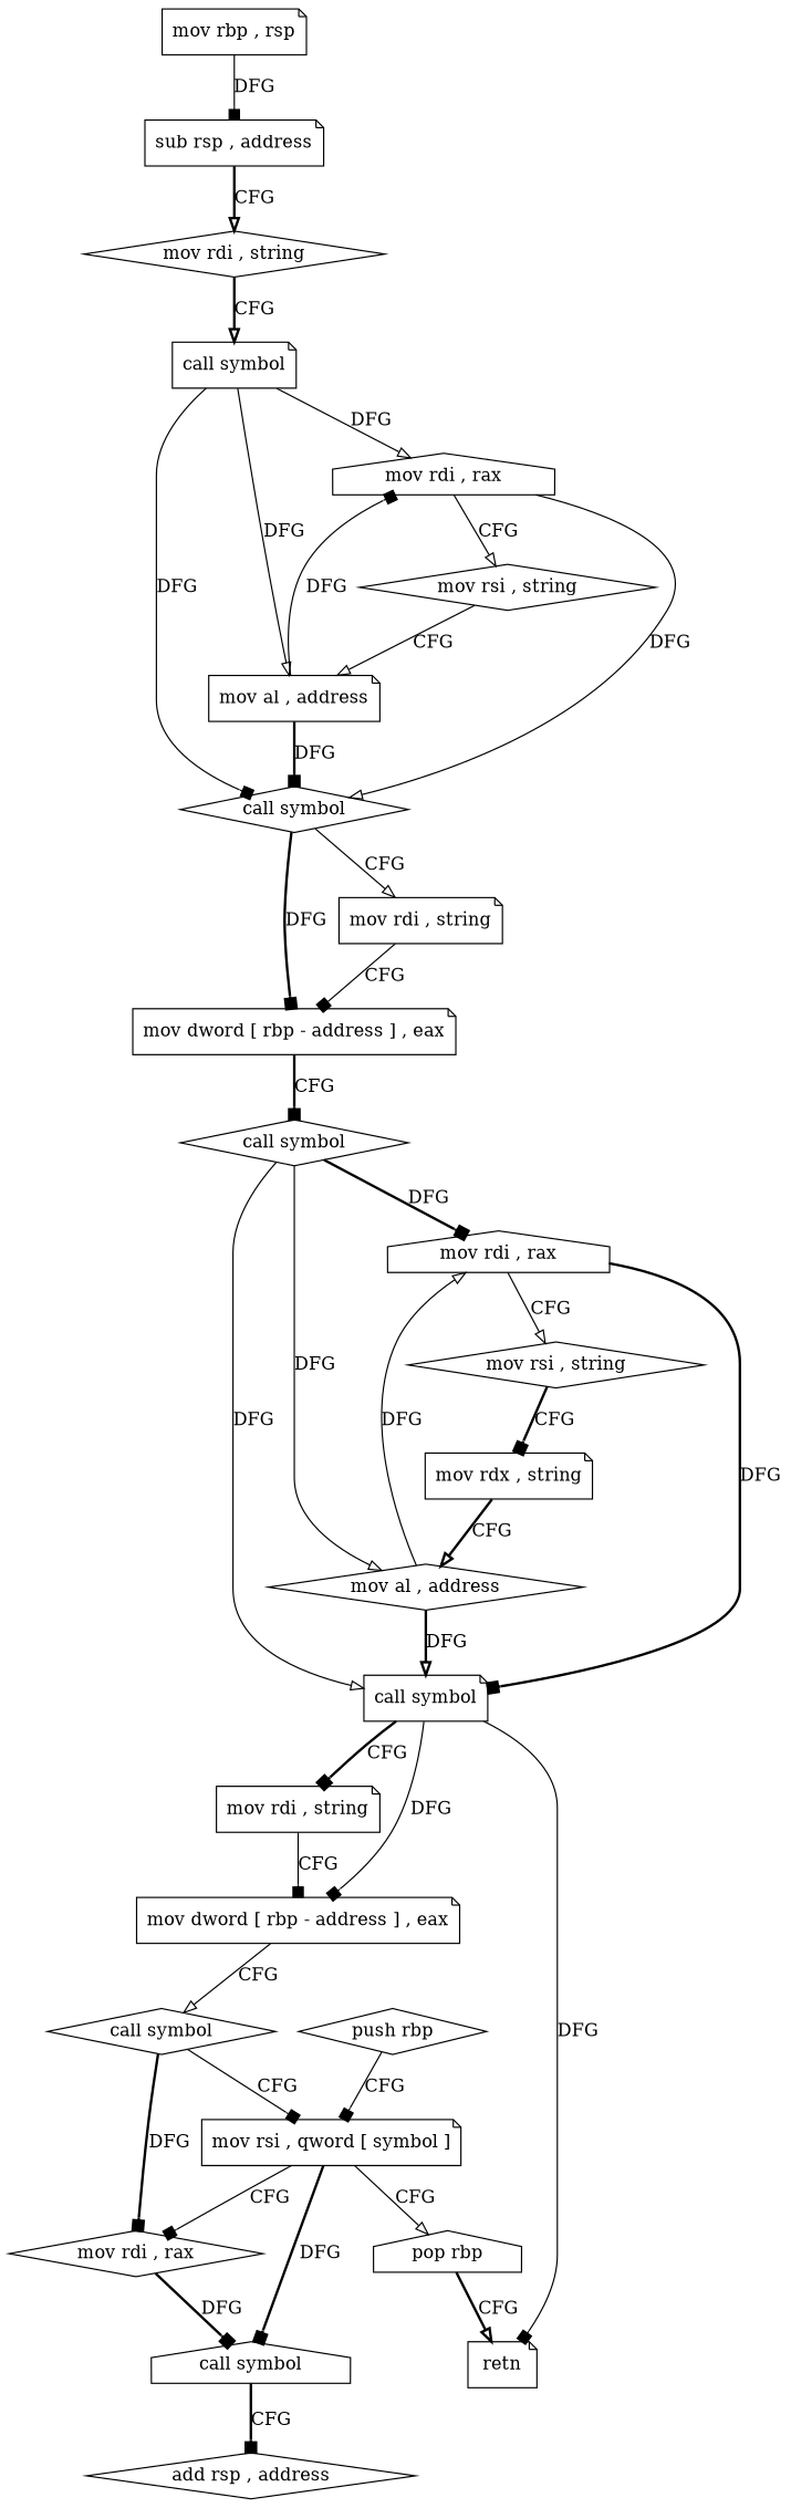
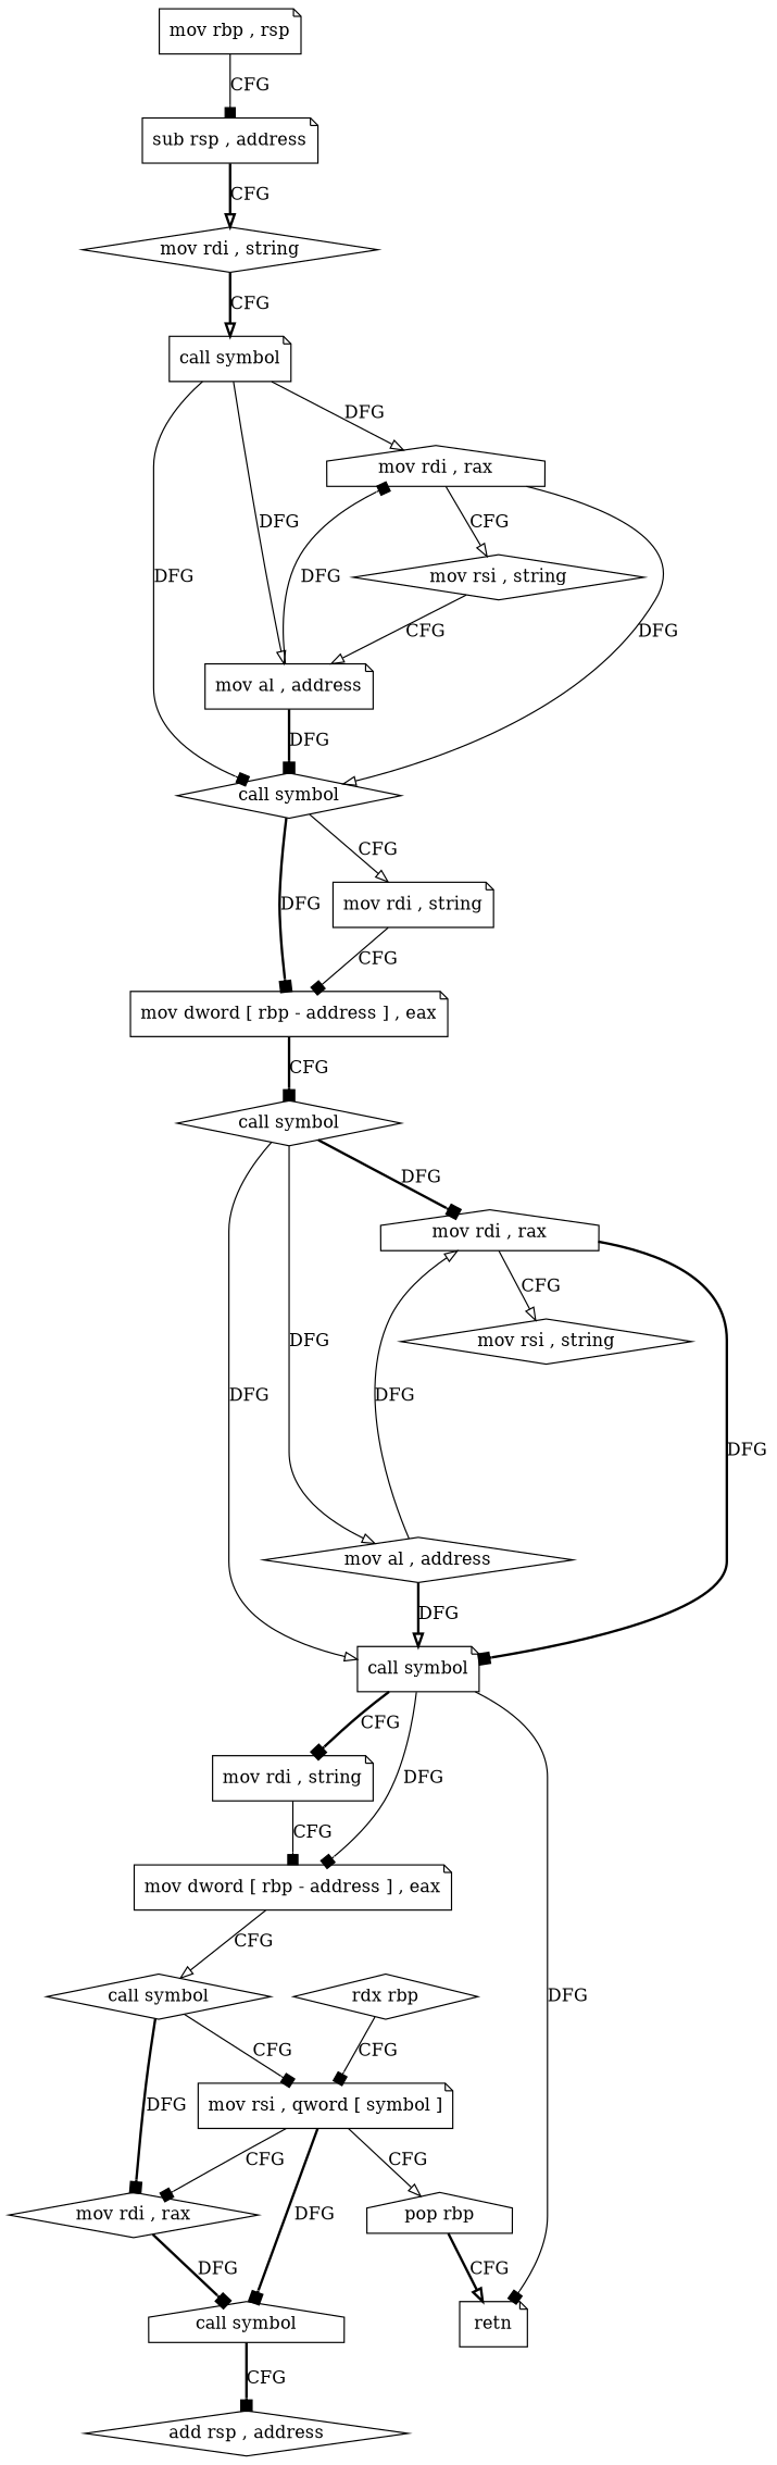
  digraph {
    node [shape=note]
    edge [arrowhead=box style=solid]
-   n1 [label="push rbp" shape=diamond]
+   n1 [label="rdx rbp" shape=diamond]
    n2 [label="mov rsi , qword [ symbol ]"]
    n3 [label="mov rbp , rsp"]
    n4 [label="sub rsp , address"]
    n5 [label="mov rdi , string" shape=diamond]
    n6 [label="call symbol"]
    n7 [label="mov rdi , rax" shape=house]
    n8 [label="mov al , address"]
    n9 [label="call symbol" shape=diamond]
    n10 [label="mov rsi , string" shape=diamond]
    n11 [label="mov rdi , string"]
    n12 [label="mov dword [ rbp - address ] , eax"]
    n13 [label="call symbol" shape=diamond]
    n14 [label="mov rdi , rax" shape=house]
    n15 [label="mov al , address" shape=diamond]
    n16 [label="call symbol"]
    n17 [label="mov rsi , string" shape=diamond]
    n18 [label="mov rdi , string"]
    n19 [label="mov dword [ rbp - address ] , eax"]
    n20 [label=retn]
-   n21 [label="mov rdx , string"]
    n22 [label="call symbol" shape=diamond]
    n23 [label="mov rdi , rax" shape=diamond]
    n24 [label="call symbol" shape=house]
    n25 [label="pop rbp" shape=house]
    n26 [label="add rsp , address" shape=diamond]
    n1 -> n2 [label=CFG]
    n2 -> n23 [label=CFG]
    n2 -> n24 [label=DFG style=bold]
    n2 -> n25 [arrowhead=onormal label=CFG]
-   n3 -> n4 [label=DFG]
+   n3 -> n4 [label=CFG]
    n4 -> n5 [arrowhead=onormal label=CFG style=bold]
    n5 -> n6 [arrowhead=onormal label=CFG style=bold]
    n6 -> n7 [arrowhead=onormal label=DFG]
    n6 -> n8 [arrowhead=onormal label=DFG]
    n6 -> n9 [label=DFG]
    n7 -> n9 [arrowhead=onormal label=DFG]
    n7 -> n10 [arrowhead=onormal label=CFG]
    n8 -> n7 [label=DFG]
    n8 -> n9 [label=DFG style=bold]
    n9 -> n11 [arrowhead=onormal label=CFG]
    n9 -> n12 [label=DFG style=bold]
    n10 -> n8 [arrowhead=onormal label=CFG]
    n11 -> n12 [label=CFG]
    n12 -> n13 [label=CFG style=bold]
    n13 -> n14 [label=DFG style=bold]
    n13 -> n15 [arrowhead=onormal label=DFG]
    n13 -> n16 [arrowhead=onormal label=DFG]
    n14 -> n16 [label=DFG style=bold]
    n14 -> n17 [arrowhead=onormal label=CFG]
    n15 -> n14 [arrowhead=onormal label=DFG]
    n15 -> n16 [arrowhead=onormal label=DFG style=bold]
    n16 -> n18 [label=CFG style=bold]
    n16 -> n19 [label=DFG]
    n16 -> n20 [label=DFG]
-   n17 -> n21 [label=CFG style=bold]
    n18 -> n19 [label=CFG]
    n19 -> n22 [arrowhead=onormal label=CFG]
-   n21 -> n15 [arrowhead=onormal label=CFG style=bold]
    n22 -> n2 [label=CFG]
    n22 -> n23 [label=DFG style=bold]
    n23 -> n24 [label=DFG style=bold]
    n24 -> n26 [label=CFG style=bold]
    n25 -> n20 [arrowhead=onormal label=CFG style=bold]
  }
